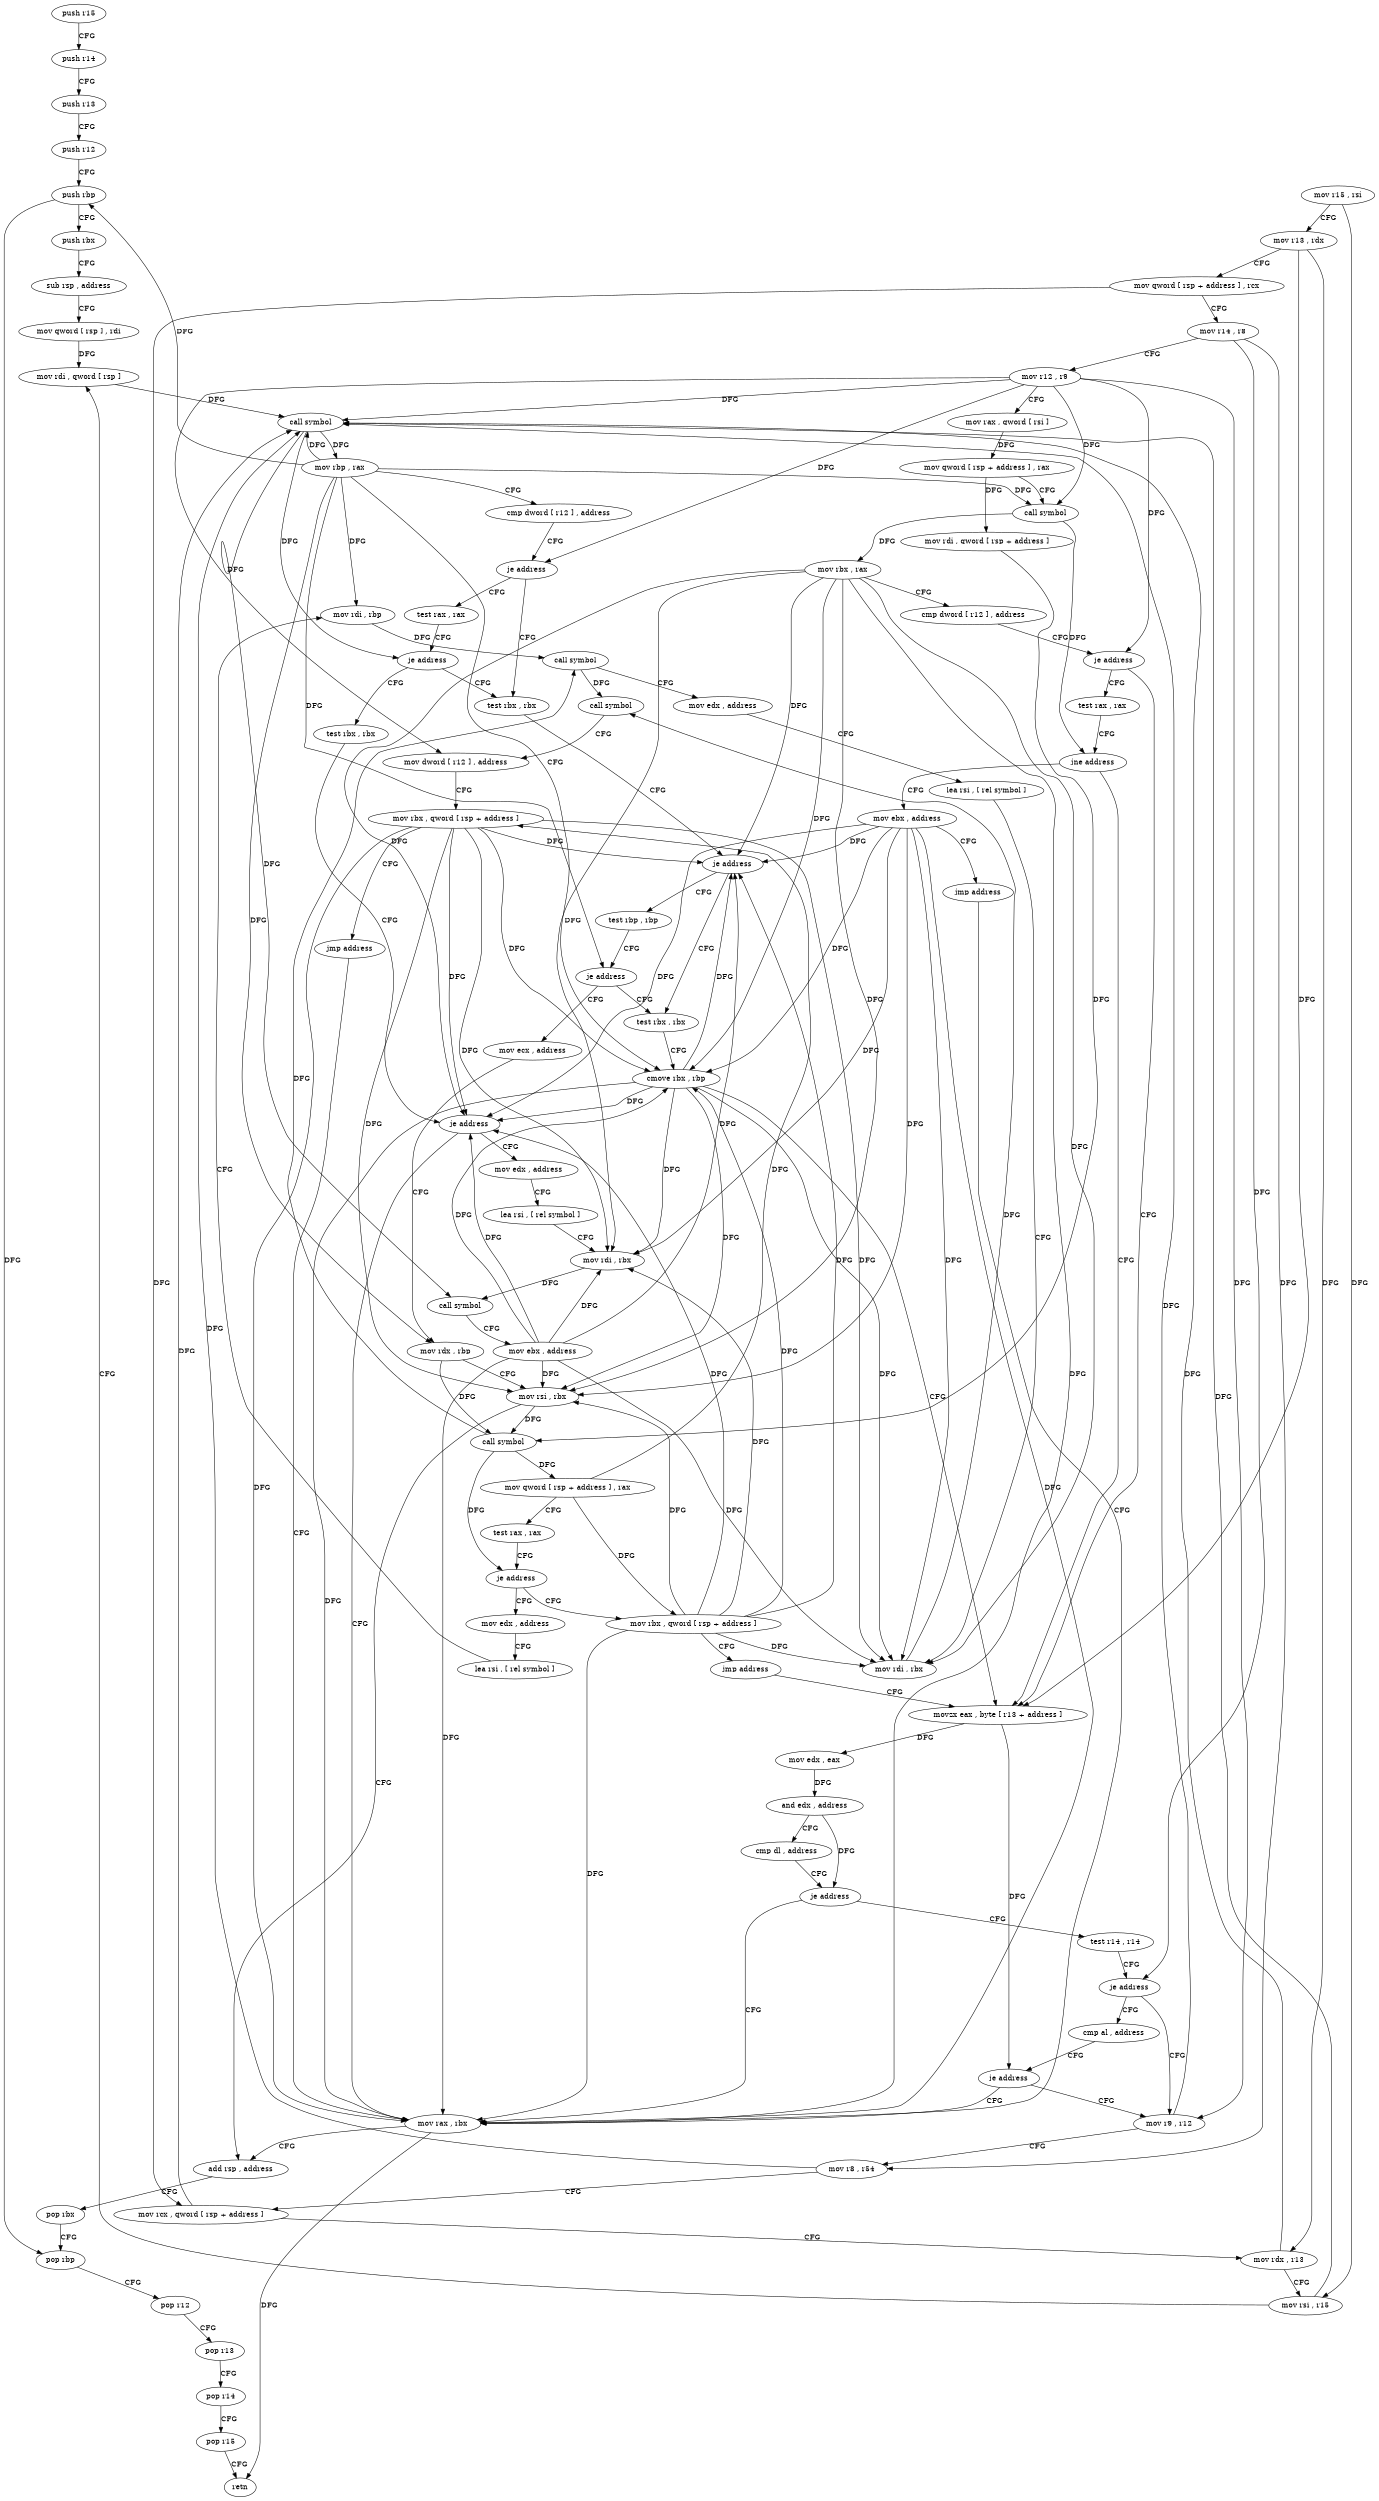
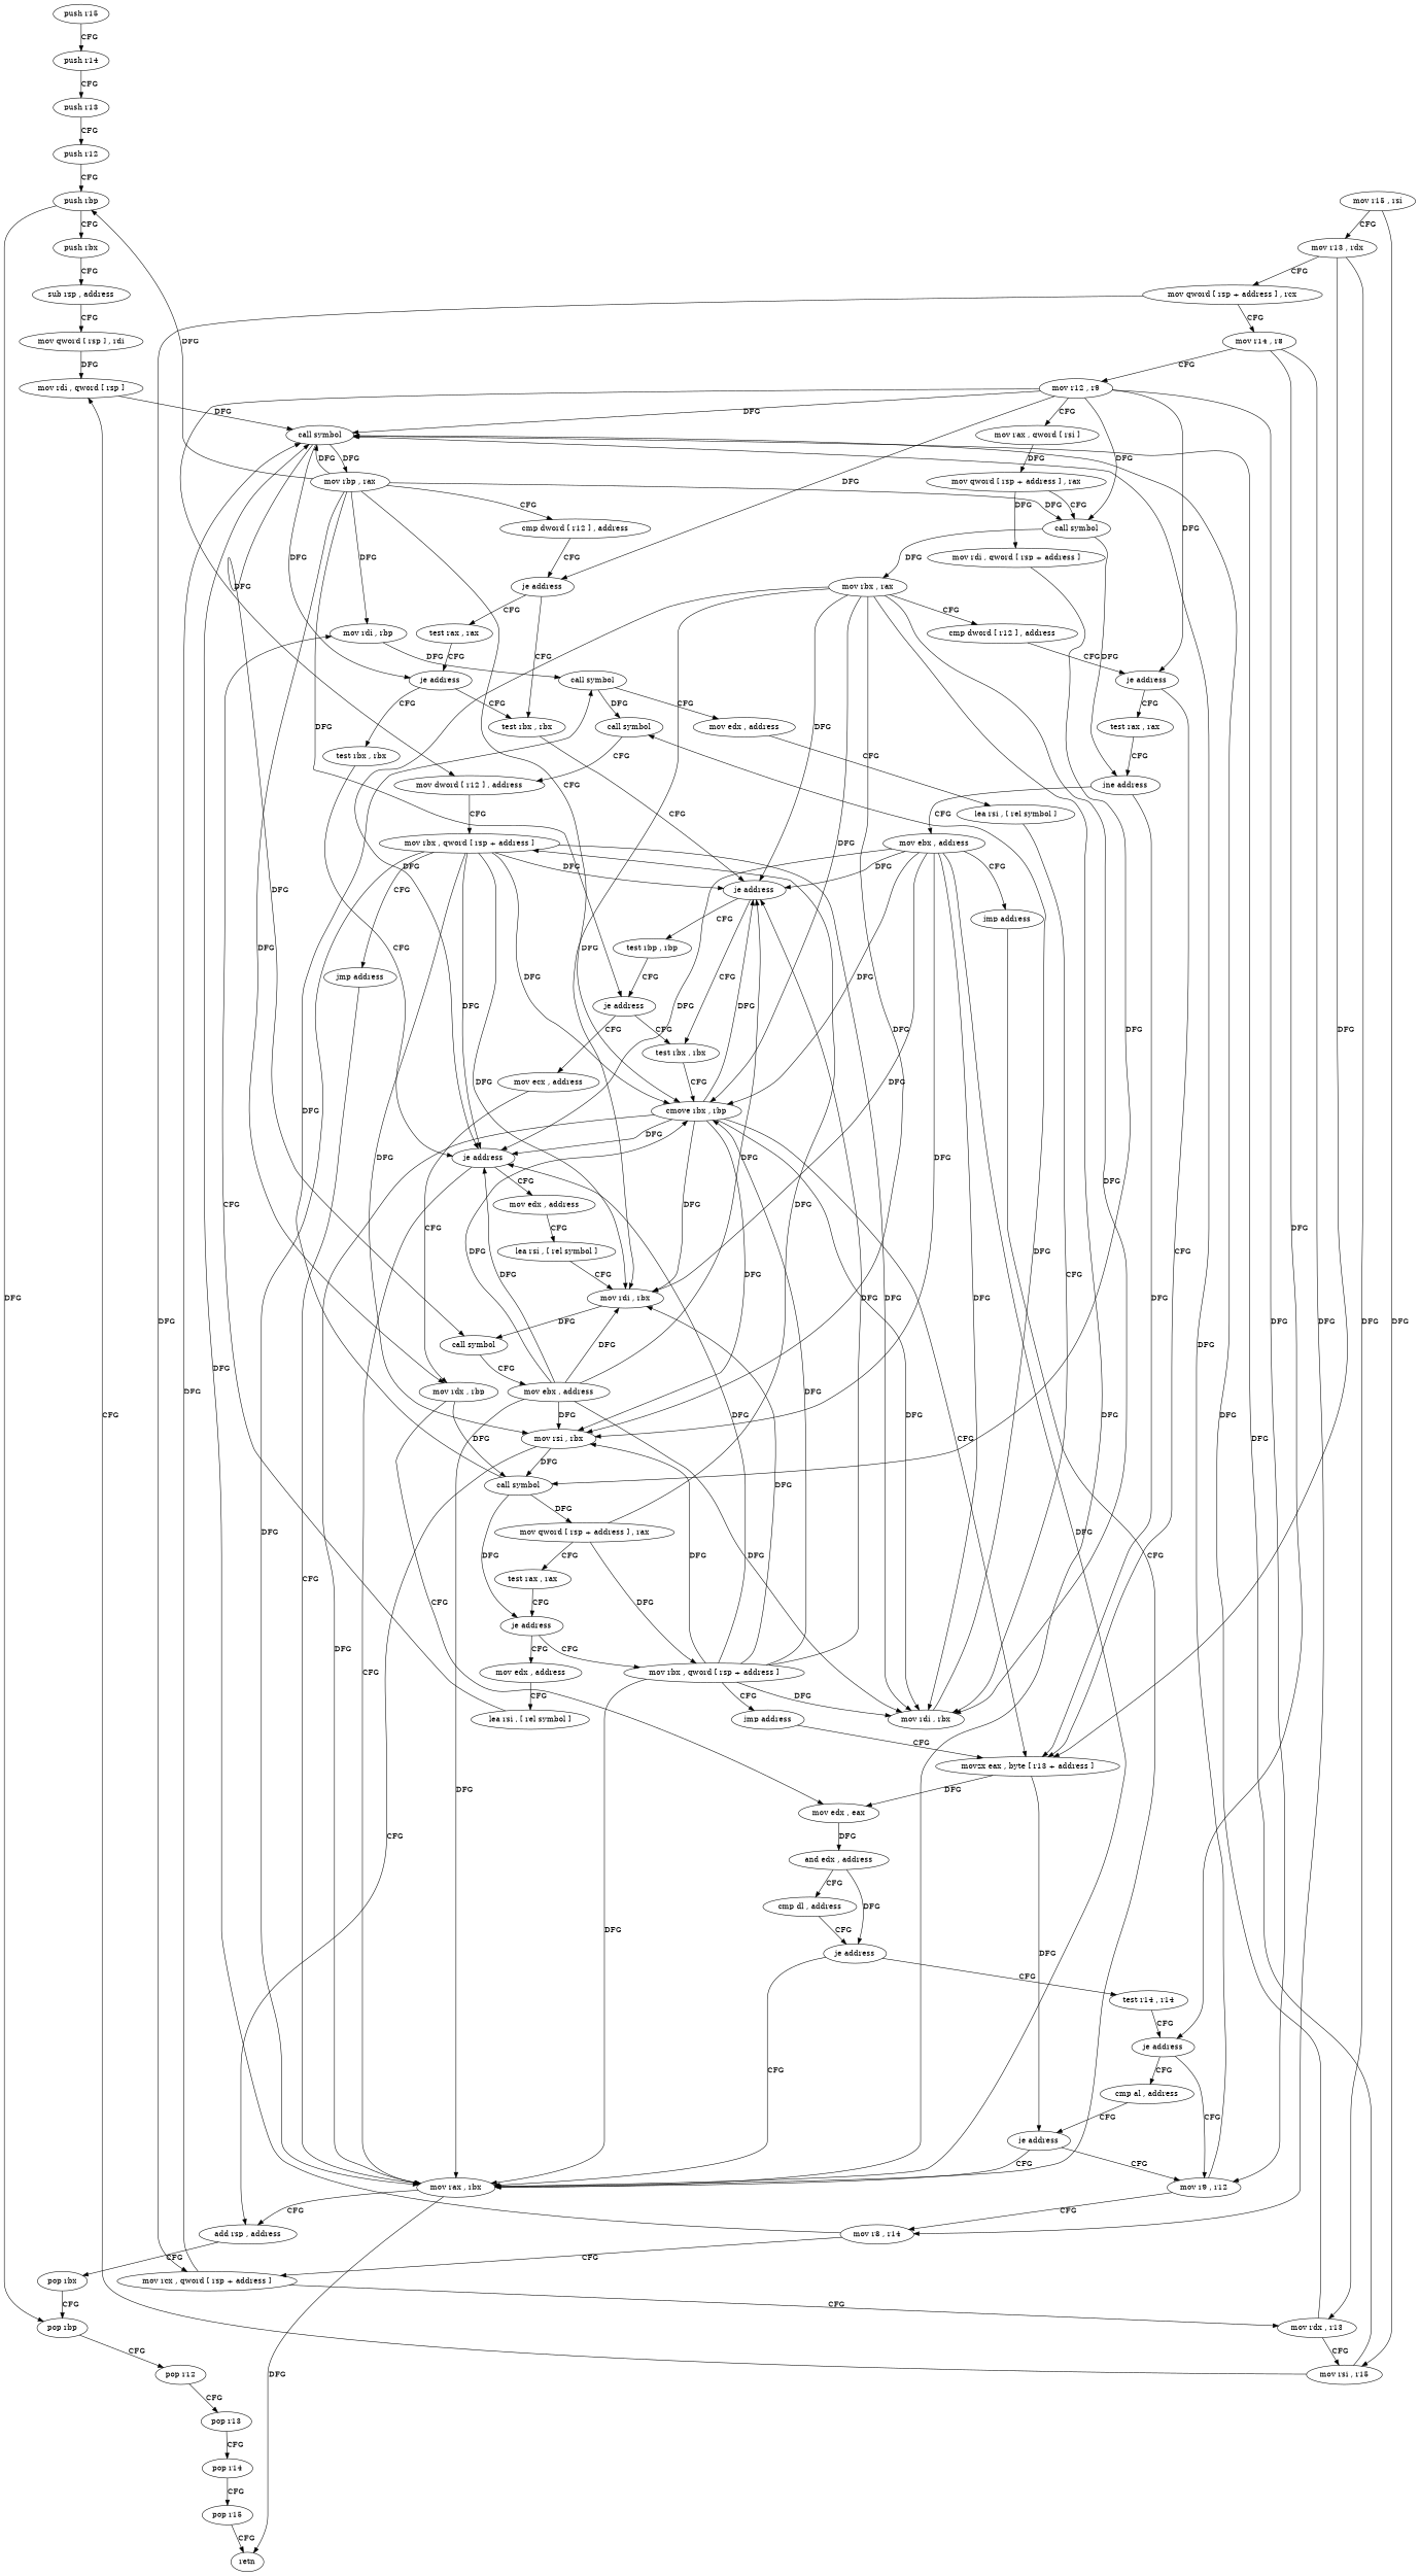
  digraph {
    fontname="DejaVu Serif"
    node [fontname="DejaVu Serif"]
    edge [fontname="DejaVu Serif"]
    n1 [label="push r15"]
    n2 [label="push r14"]
    n3 [label="push r13"]
    n4 [label="push r12"]
    n5 [label="push rbp"]
    n6 [label="push rbx"]
    n7 [label="pop rbp"]
    n8 [label="sub rsp , address"]
    n9 [label="pop r12"]
    n10 [label="mov qword [ rsp ] , rdi"]
    n11 [label="mov rdi , qword [ rsp ]"]
    n12 [label="mov r15 , rsi"]
    n13 [label="mov r13 , rdx"]
    n14 [label="mov rsi , r15"]
    n15 [label="call symbol"]
    n16 [label="mov qword [ rsp + address ] , rcx"]
    n17 [label="movzx eax , byte [ r13 + address ]"]
    n18 [label="mov rdx , r13"]
    n19 [label="mov r14 , r8"]
    n20 [label="mov rcx , qword [ rsp + address ]"]
    n21 [label="mov edx , eax"]
    n22 [label="je address"]
    n23 [label="mov r12 , r9"]
    n24 [label="je address"]
-   n25 [label="mov r8 , r54"]
+   n25 [label="mov r8 , r14"]
    n26 [label="mov rax , qword [ rsi ]"]
    n27 [label="call symbol"]
    n28 [label="je address"]
    n29 [label="mov r9 , r12"]
    n30 [label="je address"]
    n31 [label="mov dword [ r12 ] , address"]
    n32 [label="cmp al , address"]
    n33 [label="mov qword [ rsp + address ] , rax"]
    n34 [label="mov rbx , rax"]
    n35 [label="jne address"]
    n36 [label="test rax , rax"]
    n37 [label="mov rbp , rax"]
    n38 [label="je address"]
    n39 [label="call symbol"]
    n40 [label="test rbx , rbx"]
    n41 [label="test rax , rax"]
    n42 [label="mov rbx , qword [ rsp + address ]"]
    n43 [label="mov rdi , qword [ rsp + address ]"]
    n44 [label="call symbol"]
    n45 [label="cmp dword [ r12 ] , address"]
    n46 [label="mov rax , rbx"]
    n47 [label="je address"]
    n48 [label="cmove rbx , rbp"]
    n49 [label="je address"]
    n50 [label="mov rsi , rbx"]
    n51 [label="mov rdi , rbx"]
    n52 [label="mov rdi , rbx"]
    n53 [label="mov ebx , address"]
    n54 [label="add rsp , address"]
    n55 [label=retn]
    n56 [label="test rbx , rbx"]
    n57 [label="test rbp , rbp"]
    n58 [label="mov edx , address"]
    n59 [label="call symbol"]
    n60 [label="and edx , address"]
    n61 [label="cmp dl , address"]
    n62 [label="je address"]
    n63 [label="test r14 , r14"]
    n64 [label="pop rbx"]
    n65 [label="jmp address"]
    n66 [label="pop r13"]
    n67 [label="pop r14"]
    n68 [label="pop r15"]
    n69 [label="cmp dword [ r12 ] , address"]
    n70 [label="je address"]
    n71 [label="mov rdx , rbp"]
    n72 [label="mov rdi , rbp"]
    n73 [label="test rbx , rbx"]
    n74 [label="mov ebx , address"]
    n75 [label="mov ecx , address"]
    n76 [label="call symbol"]
    n77 [label="lea rsi , [ rel symbol ]"]
    n78 [label="mov qword [ rsp + address ] , rax"]
    n79 [label="je address"]
    n80 [label="test rax , rax"]
    n81 [label="mov rbx , qword [ rsp + address ]"]
    n82 [label="mov edx , address"]
    n83 [label="mov edx , address"]
    n84 [label="jmp address"]
    n85 [label="jmp address"]
    n86 [label="lea rsi , [ rel symbol ]"]
    n87 [label="lea rsi , [ rel symbol ]"]
    n1 -> n2 [label=CFG]
    n2 -> n3 [label=CFG]
    n3 -> n4 [label=CFG]
    n4 -> n5 [label=CFG]
    n5 -> n6 [label=CFG]
    n5 -> n7 [label=DFG]
    n6 -> n8 [label=CFG]
    n7 -> n9 [label=CFG]
    n8 -> n10 [label=CFG]
    n9 -> n66 [label=CFG]
    n10 -> n11 [label=DFG]
    n11 -> n15 [label=DFG]
    n12 -> n13 [label=CFG]
    n12 -> n14 [label=DFG]
    n13 -> n16 [label=CFG]
    n13 -> n17 [label=DFG]
    n13 -> n18 [label=DFG]
    n14 -> n11 [label=CFG]
    n14 -> n15 [label=DFG]
    n15 -> n37 [label=DFG]
    n15 -> n38 [label=DFG]
    n15 -> n39 [label=DFG]
    n16 -> n19 [label=CFG]
    n16 -> n20 [label=DFG]
    n17 -> n21 [label=DFG]
    n17 -> n22 [label=DFG]
    n18 -> n14 [label=CFG]
    n18 -> n15 [label=DFG]
    n19 -> n23 [label=CFG]
    n19 -> n24 [label=DFG]
    n19 -> n25 [label=DFG]
    n20 -> n15 [label=DFG]
    n20 -> n18 [label=CFG]
    n21 -> n60 [label=DFG]
    n22 -> n29 [label=CFG]
    n22 -> n46 [label=CFG]
    n23 -> n15 [label=DFG]
    n23 -> n26 [label=CFG]
    n23 -> n27 [label=DFG]
    n23 -> n28 [label=DFG]
    n23 -> n29 [label=DFG]
    n23 -> n30 [label=DFG]
    n23 -> n31 [label=DFG]
    n24 -> n29 [label=CFG]
    n24 -> n32 [label=CFG]
    n25 -> n15 [label=DFG]
    n25 -> n20 [label=CFG]
    n26 -> n33 [label=DFG]
    n27 -> n34 [label=DFG]
    n27 -> n35 [label=DFG]
    n28 -> n17 [label=CFG]
    n28 -> n36 [label=CFG]
    n29 -> n15 [label=DFG]
    n29 -> n25 [label=CFG]
    n30 -> n40 [label=CFG]
    n30 -> n41 [label=CFG]
    n31 -> n42 [label=CFG]
    n32 -> n22 [label=CFG]
    n33 -> n27 [label=CFG]
    n33 -> n43 [label=DFG]
    n34 -> n45 [label=CFG]
    n34 -> n46 [label=DFG]
    n34 -> n47 [label=DFG]
    n34 -> n48 [label=DFG]
    n34 -> n49 [label=DFG]
    n34 -> n50 [label=DFG]
    n34 -> n51 [label=DFG]
    n34 -> n52 [label=DFG]
-   n35 -> n17 [label=CFG]
+   n35 -> n17 [label=DFG]
    n35 -> n53 [label=CFG]
    n36 -> n35 [label=CFG]
    n37 -> n5 [label=DFG]
    n37 -> n15 [label=DFG]
    n37 -> n27 [label=DFG]
    n37 -> n48 [label=CFG]
    n37 -> n69 [label=CFG]
    n37 -> n70 [label=DFG]
    n37 -> n71 [label=DFG]
    n37 -> n72 [label=DFG]
    n38 -> n40 [label=CFG]
    n38 -> n73 [label=CFG]
    n39 -> n74 [label=CFG]
    n40 -> n47 [label=CFG]
    n41 -> n38 [label=CFG]
    n42 -> n46 [label=DFG]
    n42 -> n47 [label=DFG]
    n42 -> n48 [label=DFG]
    n42 -> n49 [label=DFG]
    n42 -> n50 [label=DFG]
    n42 -> n51 [label=DFG]
    n42 -> n52 [label=DFG]
    n42 -> n85 [label=CFG]
    n43 -> n44 [label=DFG]
    n44 -> n76 [label=DFG]
    n44 -> n78 [label=DFG]
    n44 -> n79 [label=DFG]
    n45 -> n28 [label=CFG]
    n46 -> n54 [label=CFG]
    n46 -> n55 [label=DFG]
    n47 -> n56 [label=CFG]
    n47 -> n57 [label=CFG]
    n48 -> n17 [label=CFG]
    n48 -> n46 [label=DFG]
    n48 -> n47 [label=DFG]
    n48 -> n49 [label=DFG]
    n48 -> n50 [label=DFG]
    n48 -> n51 [label=DFG]
    n48 -> n52 [label=DFG]
    n49 -> n46 [label=CFG]
    n49 -> n58 [label=CFG]
    n50 -> n44 [label=DFG]
    n50 -> n54 [label=CFG]
    n51 -> n39 [label=DFG]
    n52 -> n59 [label=DFG]
    n53 -> n46 [label=DFG]
    n53 -> n47 [label=DFG]
    n53 -> n48 [label=DFG]
    n53 -> n49 [label=DFG]
    n53 -> n50 [label=DFG]
    n53 -> n51 [label=DFG]
    n53 -> n52 [label=DFG]
    n53 -> n65 [label=CFG]
    n54 -> n64 [label=CFG]
    n56 -> n48 [label=CFG]
    n57 -> n70 [label=CFG]
    n58 -> n77 [label=CFG]
    n59 -> n31 [label=CFG]
    n60 -> n61 [label=CFG]
    n60 -> n62 [label=DFG]
    n61 -> n62 [label=CFG]
    n62 -> n46 [label=CFG]
    n62 -> n63 [label=CFG]
    n63 -> n24 [label=CFG]
    n64 -> n7 [label=CFG]
    n65 -> n46 [label=CFG]
    n66 -> n67 [label=CFG]
    n67 -> n68 [label=CFG]
    n68 -> n55 [label=CFG]
    n69 -> n30 [label=CFG]
    n70 -> n56 [label=CFG]
    n70 -> n75 [label=CFG]
    n71 -> n44 [label=DFG]
-   n71 -> n50 [label=CFG]
+   n71 -> n21 [label=CFG]
    n72 -> n76 [label=DFG]
    n73 -> n49 [label=CFG]
    n74 -> n46 [label=DFG]
    n74 -> n47 [label=DFG]
    n74 -> n48 [label=DFG]
    n74 -> n49 [label=DFG]
    n74 -> n50 [label=DFG]
    n74 -> n51 [label=DFG]
    n74 -> n52 [label=DFG]
    n75 -> n71 [label=CFG]
    n76 -> n59 [label=DFG]
    n76 -> n83 [label=CFG]
    n77 -> n51 [label=CFG]
    n78 -> n42 [label=DFG]
    n78 -> n80 [label=CFG]
    n78 -> n81 [label=DFG]
    n79 -> n81 [label=CFG]
    n79 -> n82 [label=CFG]
    n80 -> n79 [label=CFG]
    n81 -> n46 [label=DFG]
    n81 -> n47 [label=DFG]
    n81 -> n48 [label=DFG]
    n81 -> n49 [label=DFG]
    n81 -> n50 [label=DFG]
    n81 -> n51 [label=DFG]
    n81 -> n52 [label=DFG]
    n81 -> n84 [label=CFG]
    n82 -> n86 [label=CFG]
    n83 -> n87 [label=CFG]
    n84 -> n17 [label=CFG]
    n85 -> n46 [label=CFG]
    n86 -> n72 [label=CFG]
    n87 -> n52 [label=CFG]
  }
